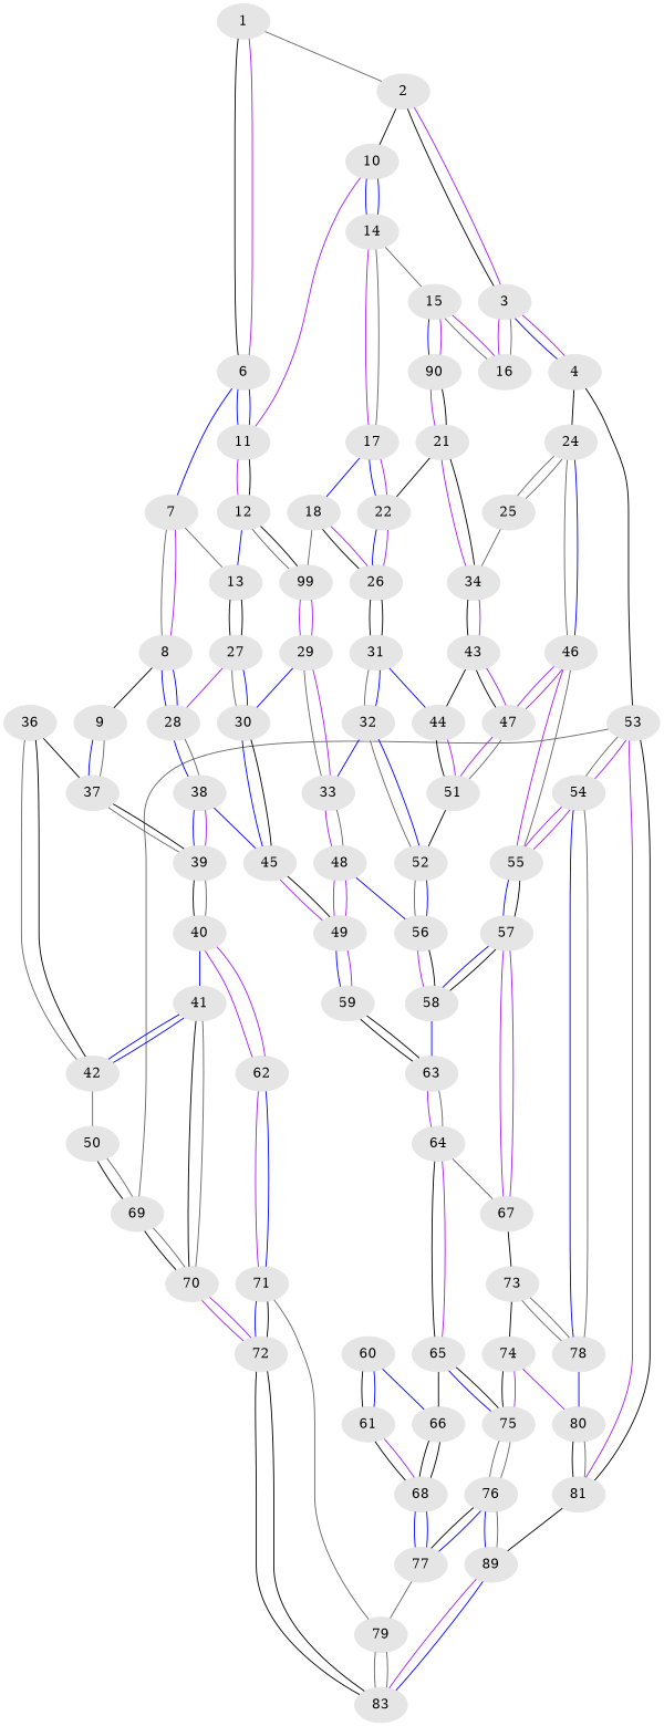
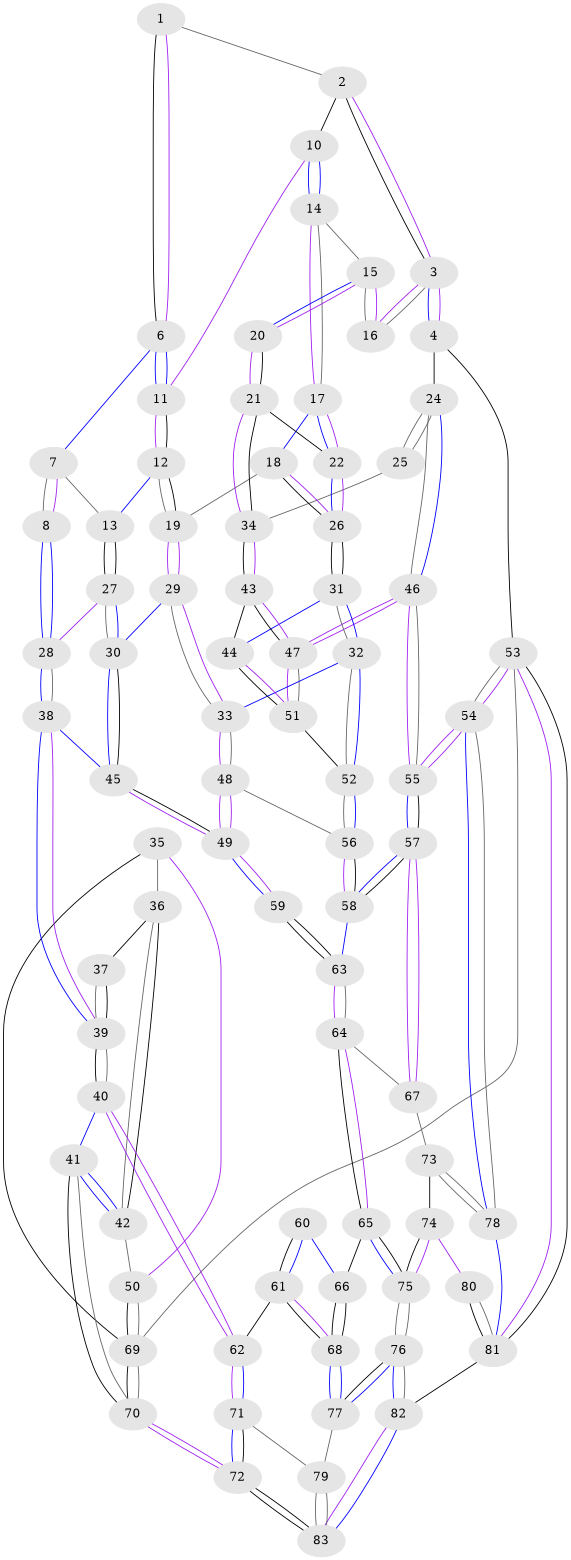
  graph {
    node [color=gray90 style=filled]
    edge [color=black]
    1
    2
    6
    3
    10
    7
    11
    4
    16
    14
    24
    53
    25
    46
    69
    54
    81
-   9
    37
+   35
    36
    50
    8
    13
    12
    28
    27
    38
    39
    15
    17
-   19 [label=99]
+   19
    29
    30
-   20 [label=90]
+   20
    18
    22
    21
    26
    31
    33
    34
    43
    47
    55
    32
    44
    45
    48
    49
    52
    51
    56
    42
    70
    40
    41
    62
    71
    72
    59
    57
    58
    63
    78
-   82 [label=89]
+   82
    80
    67
    73
    64
    60
    61
    66
    68
    77
    79
    65
    75
    76
    74
    83
    1 -- 2 [color=gray40]
    1 -- 6
    1 -- 6 [color=purple]
    2 -- 3
    2 -- 3 [color=purple]
    2 -- 10
    6 -- 7 [color=blue]
    6 -- 11 [color=blue]
    6 -- 11 [color=blue]
    3 -- 4 [color=blue]
    3 -- 4 [color=purple]
    3 -- 16 [color=purple]
    3 -- 16 [color=gray40]
    10 -- 11 [color=purple]
    10 -- 14 [color=blue]
    10 -- 14 [color=blue]
    7 -- 8 [color=gray40]
    7 -- 8 [color=purple]
    7 -- 13 [color=gray40]
    11 -- 12 [color=purple]
    11 -- 12
    4 -- 24
    4 -- 53
    14 -- 15 [color=gray40]
    14 -- 17 [color=purple]
    14 -- 17 [color=gray40]
    24 -- 25 [color=gray40]
    24 -- 25 [color=gray40]
    24 -- 46 [color=gray40]
    24 -- 46 [color=blue]
    53 -- 69 [color=gray40]
    53 -- 54 [color=gray40]
    53 -- 54 [color=purple]
    53 -- 81 [color=purple]
    53 -- 81
    25 -- 34 [color=gray40]
    46 -- 47 [color=purple]
    46 -- 47 [color=purple]
    46 -- 55 [color=purple]
    46 -- 55 [color=gray40]
    69 -- 70
    69 -- 70 [color=gray40]
    54 -- 55 [color=purple]
    54 -- 55 [color=purple]
    54 -- 78 [color=blue]
    54 -- 78 [color=gray40]
    81 -- 82
-   9 -- 37 [color=blue]
-   9 -- 37 [color=gray40]
    37 -- 39 [color=gray40]
    37 -- 39
+   35 -- 69
+   35 -- 36 [color=gray40]
+   35 -- 50 [color=purple]
    36 -- 37
    36 -- 42 [color=gray40]
    36 -- 42
    50 -- 69
    50 -- 69 [color=gray40]
-   8 -- 9
    8 -- 28 [color=blue]
    8 -- 28 [color=blue]
    13 -- 27
    13 -- 27
    12 -- 13 [color=blue]
    12 -- 19 [color=gray40]
    12 -- 19
    28 -- 38 [color=blue]
    28 -- 38 [color=gray40]
    27 -- 28 [color=purple]
    27 -- 30 [color=gray40]
    27 -- 30 [color=blue]
    38 -- 39 [color=blue]
    38 -- 39 [color=purple]
    38 -- 45 [color=blue]
    39 -- 40
    39 -- 40 [color=gray40]
    15 -- 16 [color=gray40]
    15 -- 16 [color=purple]
    15 -- 20 [color=blue]
    15 -- 20 [color=purple]
    17 -- 18 [color=blue]
    17 -- 22 [color=blue]
    17 -- 22 [color=purple]
    19 -- 29 [color=purple]
    19 -- 29 [color=purple]
    29 -- 30 [color=blue]
    29 -- 33 [color=gray40]
    29 -- 33 [color=purple]
    30 -- 45 [color=blue]
    30 -- 45
    20 -- 21 [color=purple]
    20 -- 21
    18 -- 19 [color=gray40]
    18 -- 26
    18 -- 26 [color=purple]
    22 -- 26 [color=blue]
    22 -- 26 [color=purple]
    21 -- 22
    21 -- 34 [color=purple]
    21 -- 34
    26 -- 31
    26 -- 31
    31 -- 32 [color=gray40]
    31 -- 32 [color=blue]
    31 -- 44 [color=blue]
    33 -- 48 [color=purple]
    33 -- 48 [color=gray40]
    34 -- 43
    34 -- 43 [color=purple]
    43 -- 47
    43 -- 47 [color=purple]
    43 -- 44
    47 -- 51 [color=purple]
    47 -- 51 [color=gray40]
    55 -- 57 [color=blue]
    55 -- 57
    32 -- 33 [color=blue]
    32 -- 52 [color=gray40]
    32 -- 52 [color=blue]
    44 -- 51
    44 -- 51 [color=purple]
    45 -- 49 [color=purple]
    45 -- 49
    48 -- 49 [color=purple]
    48 -- 49 [color=purple]
-   48 -- 56 [color=blue]
+   48 -- 56 [color=gray40]
    49 -- 59 [color=blue]
    49 -- 59 [color=purple]
    52 -- 56 [color=gray40]
    52 -- 56 [color=blue]
    51 -- 52
    56 -- 58 [color=purple]
    56 -- 58
    42 -- 50 [color=gray40]
    70 -- 72 [color=purple]
    70 -- 72 [color=purple]
    40 -- 41 [color=blue]
    40 -- 62 [color=purple]
    40 -- 62 [color=purple]
    41 -- 42 [color=blue]
    41 -- 42 [color=blue]
    41 -- 70
    41 -- 70 [color=gray40]
    62 -- 71 [color=purple]
    62 -- 71 [color=blue]
    71 -- 72 [color=blue]
    71 -- 72
    71 -- 79 [color=gray40]
    72 -- 83
    72 -- 83
    59 -- 63
    59 -- 63
    57 -- 58 [color=blue]
    57 -- 58
    57 -- 67 [color=purple]
    57 -- 67 [color=purple]
    58 -- 63 [color=blue]
    63 -- 64 [color=purple]
    63 -- 64 [color=gray40]
-   78 -- 80 [color=blue]
+   78 -- 81 [color=blue]
    82 -- 83 [color=purple]
    82 -- 83 [color=blue]
    80 -- 81
    80 -- 81 [color=gray40]
-   67 -- 73
+   67 -- 73 [color=gray40]
    73 -- 78 [color=gray40]
    73 -- 78 [color=gray40]
    73 -- 74
    64 -- 67 [color=gray40]
    64 -- 65
    64 -- 65 [color=purple]
    60 -- 61
    60 -- 61 [color=blue]
    60 -- 66 [color=blue]
+   61 -- 62
    61 -- 68
    61 -- 68 [color=purple]
    66 -- 68
    66 -- 68
    68 -- 77 [color=blue]
    68 -- 77 [color=blue]
    77 -- 79 [color=gray40]
    79 -- 83 [color=gray40]
    79 -- 83 [color=gray40]
    65 -- 66
    65 -- 75 [color=blue]
    65 -- 75
    75 -- 76 [color=gray40]
    75 -- 76 [color=gray40]
    76 -- 82 [color=blue]
    76 -- 82 [color=gray40]
    76 -- 77
    76 -- 77 [color=blue]
    74 -- 80 [color=purple]
    74 -- 75
    74 -- 75 [color=purple]
  }
